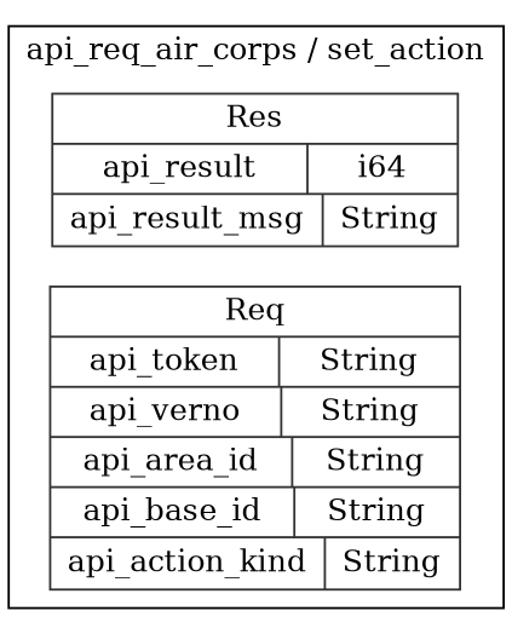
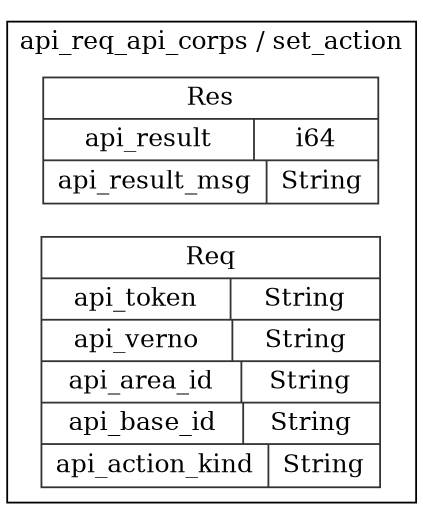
  digraph {
    rankdir=LR
    node [color=gray20 shape=record style=solid]
    n1 [label="<Res> Res  | { api_result | <api_result> i64 } | { api_result_msg | <api_result_msg> String }"]
    n2 [label="<Req> Req  | { api_token | <api_token> String } | { api_verno | <api_verno> String } | { api_area_id | <api_area_id> String } | { api_base_id | <api_base_id> String } | { api_action_kind | <api_action_kind> String }"]
    subgraph cluster_1 {
-     label="api_req_air_corps / set_action"
+     label="api_req_api_corps / set_action"
      n1
      n2
    }
  }
